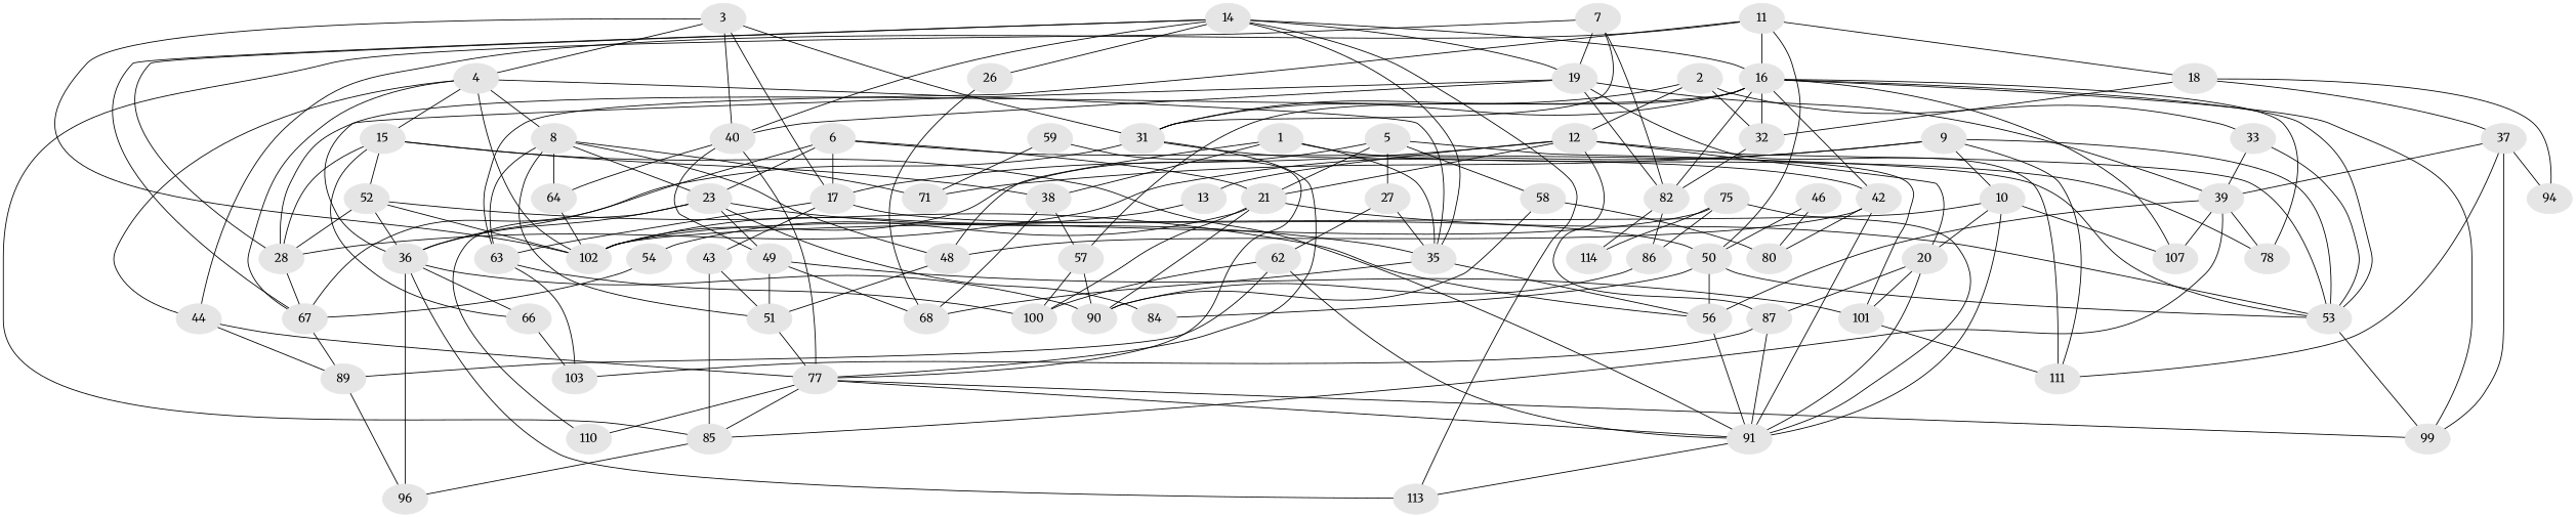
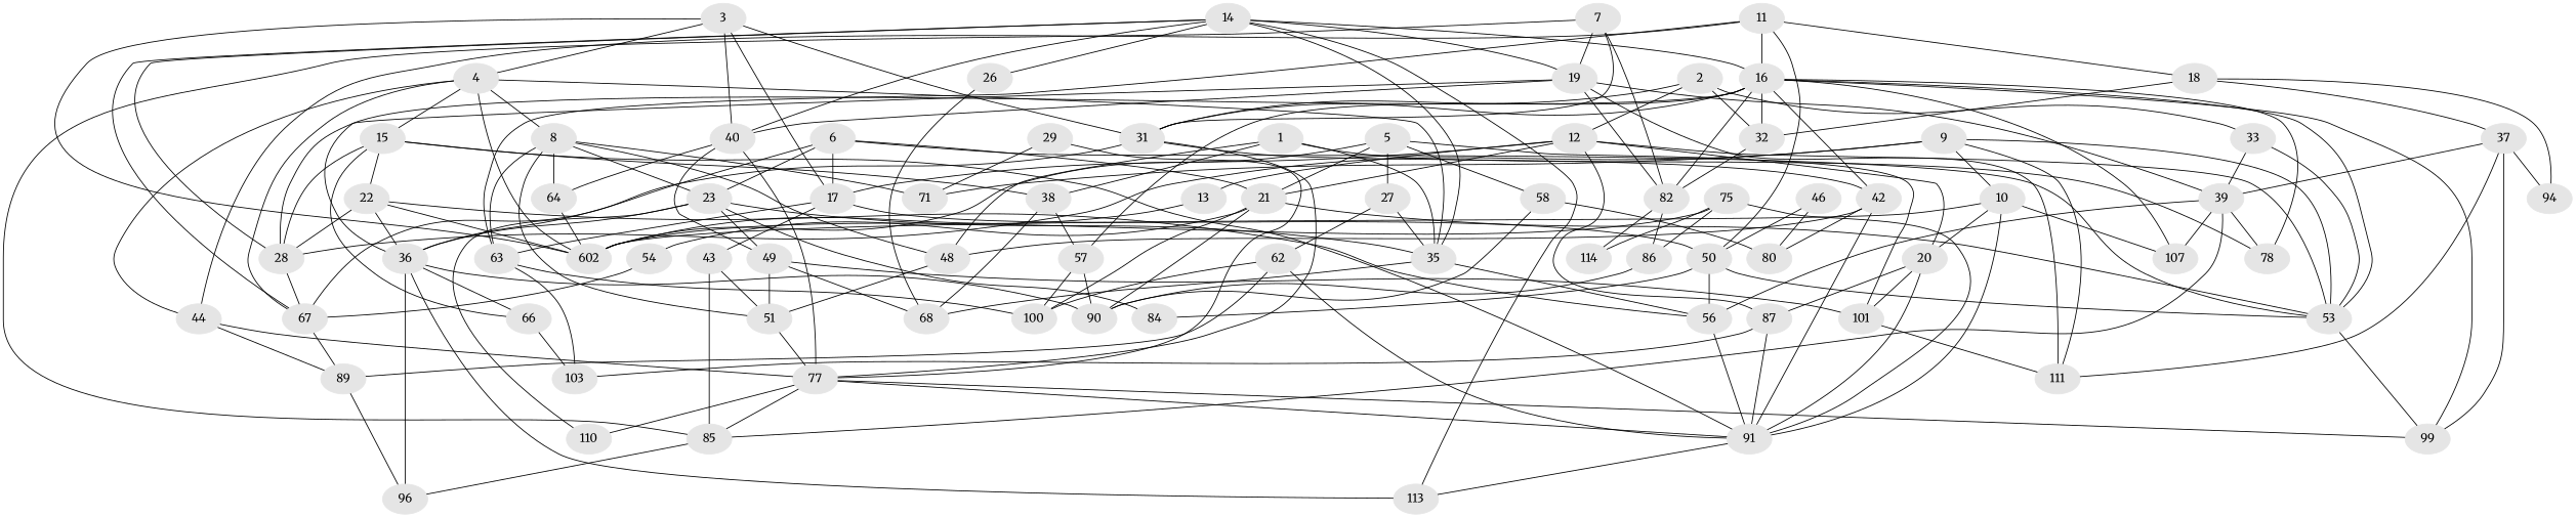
  graph {
    fontname=Merriweather
    node [color=gray90 fontname=Merriweather style=filled]
    edge [fontname=Merriweather]
    35 [super="+60"]
    56 [super="+112"]
    68
    1
    38 [super="+108"]
    48
    78
    57
    51
    12 [super="+81"]
    17 [super="+25"]
    21 [super="+79"]
    53 [super="+92"]
    20 [super="+83"]
    13
    87
    2
    31 [super="+41"]
    32 [super="+70"]
    33
    67 [super="+88"]
    42 [super="+61"]
    77 [super="+105"]
    82 [super="+95"]
    39 [super="+75"]
    3 [super="+24"]
    4 [super="+74"]
    40 [super="+109"]
-   102 [super="+115"]
+   102 [super="+115" label=602]
    8 [super="+69"]
    15 [super="+65"]
    44 [super="+72"]
    63 [super="+76"]
    50
    43
    64
    49 [super="+106"]
    23 [super="+97"]
    71
    28 [super="+73"]
    91 [super="+98"]
-   22 [label=52]
+   22
    66
    89
    54
    90
    100
    5
    27
    58
    101 [super="+104"]
    62
    80
    111
    6
    36 [super="+52"]
    84
    110
    113
    96
    99
    19 [super="+45"]
    7
    85 [super="+93"]
    86
    114
    103
    9 [super="+59"]
    10
    107
    16 [super="+30"]
    11
    18 [super="+34"]
    37
    94
    14 [super="+47"]
    26
-   29 [label=59]
+   29
    46
    n80 [label=75]
    35 -- 56
    35 -- 68
    56 -- 91
    1 -- 35
    1 -- 38
    1 -- 48
    1 -- 78
    38 -- 68
    38 -- 57
    48 -- 51
    57 -- 90
    57 -- 100
    51 -- 77
    12 -- 17
    12 -- 21
    12 -- 53
    12 -- 20
    12 -- 13
    12 -- 87
    17 -- 63
    17 -- 50
    17 -- 43
    21 -- 53
    21 -- 54
    21 -- 90
    21 -- 100
    53 -- 99
    20 -- 87
    20 -- 91
    20 -- 101
    13 -- 102
    87 -- 91
    87 -- 103
    2 -- 12
    2 -- 31
    2 -- 32
    2 -- 33
    31 -- 67
    31 -- 42
    31 -- 77
    32 -- 82 [weight=2]
    33 -- 53
    33 -- 39
    67 -- 89
    42 -- 48
    42 -- 91
    42 -- 80
    77 -- 91
    77 -- 110
    77 -- 99
    77 -- 85
    82 -- 86
    82 -- 114
    39 -- 56
    39 -- 78
    39 -- 85
    39 -- 107
    3 -- 17
    3 -- 31
    3 -- 4
    3 -- 40
    3 -- 102
    4 -- 35
    4 -- 67
    4 -- 102
    4 -- 8
    4 -- 15
    4 -- 44
    40 -- 77
    40 -- 64
    40 -- 49
    8 -- 48
    8 -- 51
    8 -- 63
    8 -- 64
    8 -- 23
    8 -- 71
    15 -- 38
    15 -- 28
    15 -- 91
    15 -- 22
    15 -- 66
    44 -- 77
    44 -- 89
    63 -- 100
    63 -- 103
    50 -- 56
    50 -- 53
    50 -- 84
    43 -- 51
    43 -- 85
    64 -- 102
    49 -- 68
    49 -- 51
    49 -- 101
    23 -- 35
    23 -- 49
    23 -- 36
    23 -- 84
    23 -- 110
    28 -- 67
    91 -- 113
    22 -- 56
    22 -- 102
    22 -- 28
    22 -- 36
    66 -- 103
    89 -- 96
    54 -- 67
    5 -- 21
    5 -- 102
    5 -- 27
    5 -- 58
    5 -- 101
    27 -- 35
    27 -- 62
    58 -- 90
    58 -- 80
    101 -- 111
    62 -- 91
    62 -- 89
    62 -- 100
    6 -- 17
    6 -- 21
    6 -- 53
    6 -- 23
    6 -- 36
    36 -- 66
    36 -- 90
    36 -- 113
    36 -- 96
    19 -- 82
    19 -- 39
    19 -- 40
    19 -- 111
    19 -- 36
    7 -- 31
    7 -- 82
    7 -- 19
    7 -- 85
    85 -- 96
    86 -- 90
    9 -- 53
    9 -- 71 [weight=2]
    9 -- 28
    9 -- 111
    9 -- 10
    10 -- 20
    10 -- 102
    10 -- 91
    10 -- 107
    16 -- 78
    16 -- 57
    16 -- 53
    16 -- 31
    16 -- 32
    16 -- 42
    16 -- 82
    16 -- 28
    16 -- 99
    16 -- 107
    11 -- 44
    11 -- 63
    11 -- 50
    11 -- 16
    11 -- 18
    18 -- 32
    18 -- 37
    18 -- 94
    37 -- 39
    37 -- 111
    37 -- 99
    37 -- 94
    14 -- 35
    14 -- 67
    14 -- 40
    14 -- 28
    14 -- 113
    14 -- 19
    14 -- 16
    14 -- 26
    26 -- 68
    29 -- 77
    29 -- 71
    46 -- 50
    46 -- 80
    n80 -- 102
    n80 -- 91
    n80 -- 86
    n80 -- 114
  }
